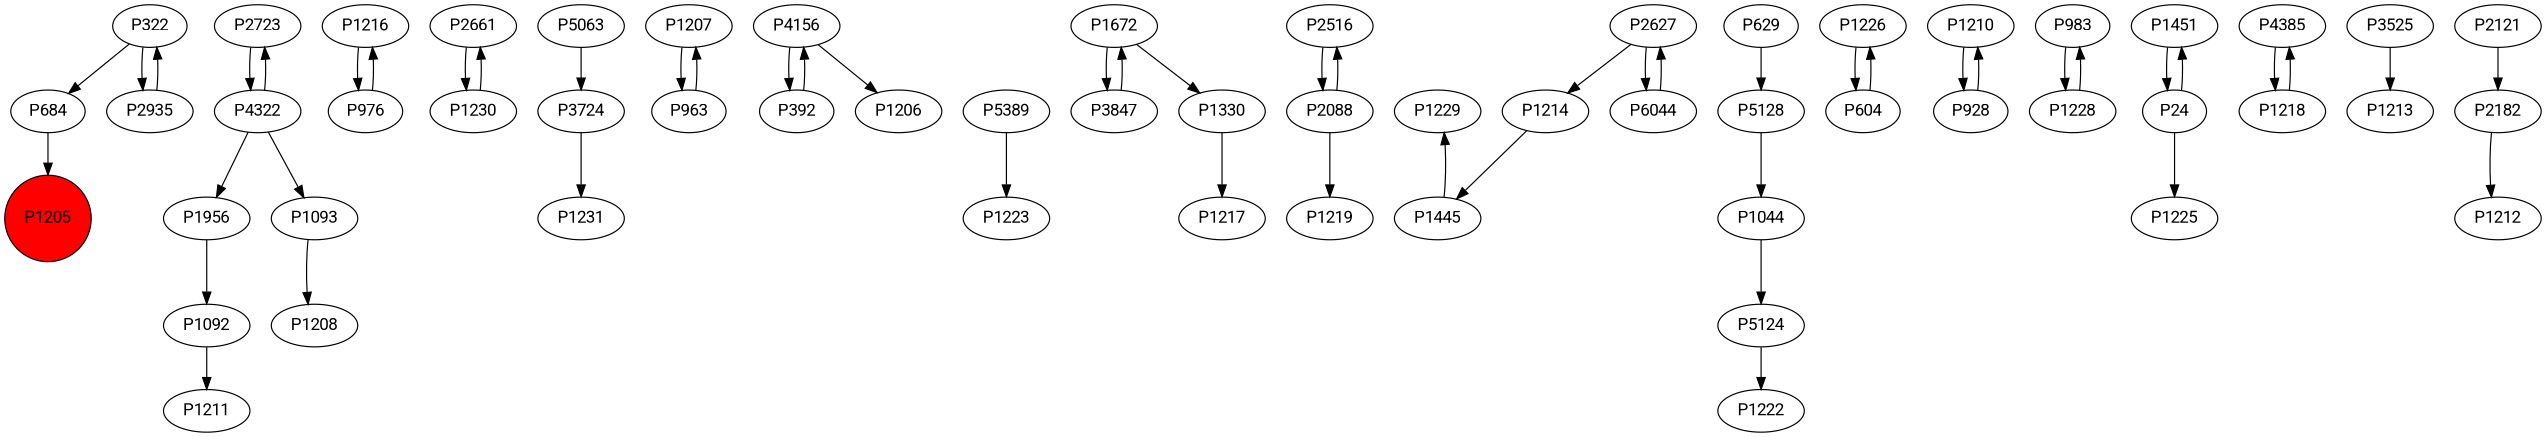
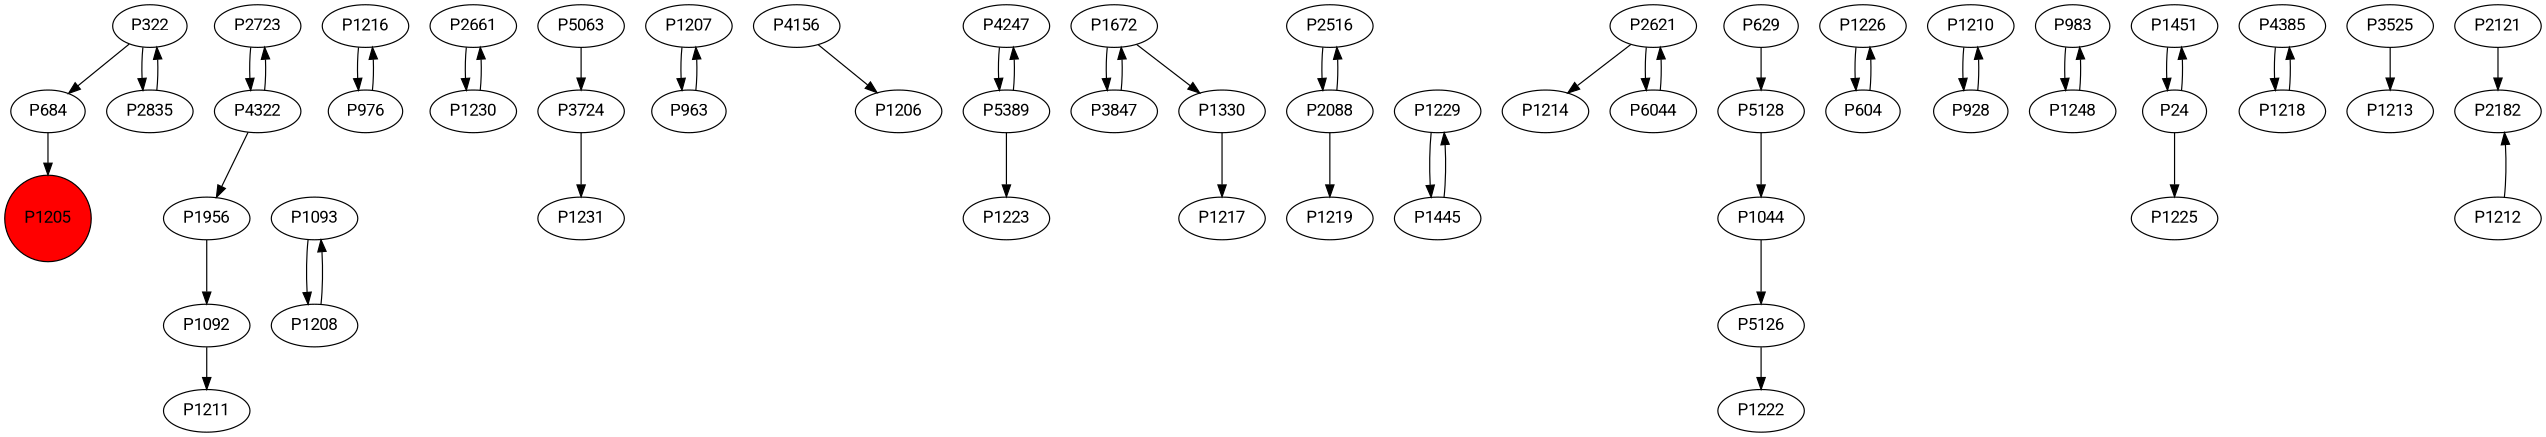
  digraph {
    fontname=Roboto
    node [fontname=Roboto]
    edge [fontname=Roboto]
    P322
    P684
-   P2935
+   P2935 [label=P2835]
    P1205 [fillcolor=red shape=circle style=filled]
    P2723
    P4322
    P1956
    P1092
    P1208
    P1093
    P1216
    P976
    P2661
    P1230
    P5063
    P3724
    P1231
    P1207
    P963
    P4156
-   P392
    P1206
+   P4247
    P5389
    P1223
    P1672
    P3847
    P1330
    P1217
    P2516
    P2088
    P1219
    P1229
    P1445
-   P2621 [label=P2627]
+   P2621
    P1214
    P6044
-   P5124
+   P5124 [label=P5126]
    P1222
    P1226
    P604
    P1210
    P928
    P1211
    P983
-   P1228
+   P1228 [label=P1248]
    P1451
    P24
    P1225
    P4385
    P1218
    P629
    P5128
    P1044
    P3525
    P1213
    P2121
    P2182
    P1212
    P322 -> P684
    P322 -> P2935
    P684 -> P1205
    P2935 -> P322
    P2723 -> P4322
    P4322 -> P2723
    P4322 -> P1956
    P1956 -> P1092
    P1092 -> P1211
-   P4322 -> P1093
+   P1208 -> P1093
    P1093 -> P1208
    P1216 -> P976
    P976 -> P1216
    P2661 -> P1230
    P1230 -> P2661
    P5063 -> P3724
    P3724 -> P1231
    P1207 -> P963
    P963 -> P1207
-   P4156 -> P392
    P4156 -> P1206
-   P392 -> P4156
+   P4247 -> P5389
+   P5389 -> P4247
    P5389 -> P1223
    P1672 -> P3847
    P1672 -> P1330
    P3847 -> P1672
    P1330 -> P1217
    P2516 -> P2088
    P2088 -> P2516
    P2088 -> P1219
-   P1214 -> P1445
+   P1229 -> P1445
    P1445 -> P1229
    P2621 -> P1214
    P2621 -> P6044
    P6044 -> P2621
    P5124 -> P1222
    P1226 -> P604
    P604 -> P1226
    P1210 -> P928
    P928 -> P1210
    P983 -> P1228
    P1228 -> P983
    P1451 -> P24
    P24 -> P1451
    P24 -> P1225
    P4385 -> P1218
    P1218 -> P4385
    P629 -> P5128
    P5128 -> P1044
    P1044 -> P5124
    P3525 -> P1213
    P2121 -> P2182
-   P2182 -> P1212
+   P1212 -> P2182
  }
